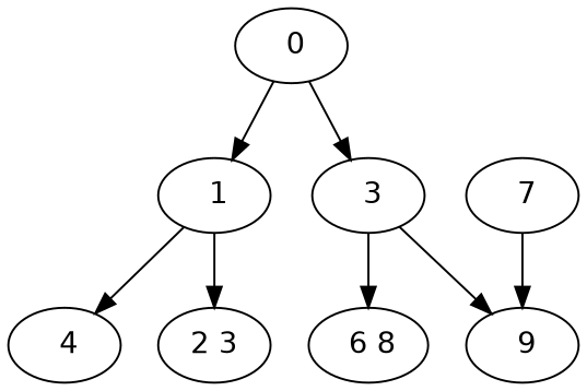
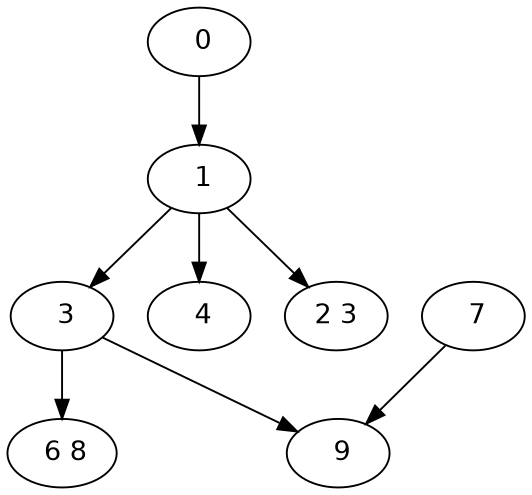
  digraph {
    fontname="DejaVu Sans"
    node [fontname="DejaVu Sans"]
    edge [fontname="DejaVu Sans"]
    " 0"
    " 1"
    " 3"
    " 4"
    n5 [label="2 3"]
    " 6 8"
    " 9"
    " 7"
    " 0" -> " 1"
-   " 0" -> " 3"
+   " 1" -> " 3"
    " 1" -> " 4"
    " 1" -> n5
    " 3" -> " 6 8"
    " 3" -> " 9"
    " 7" -> " 9"
  }
